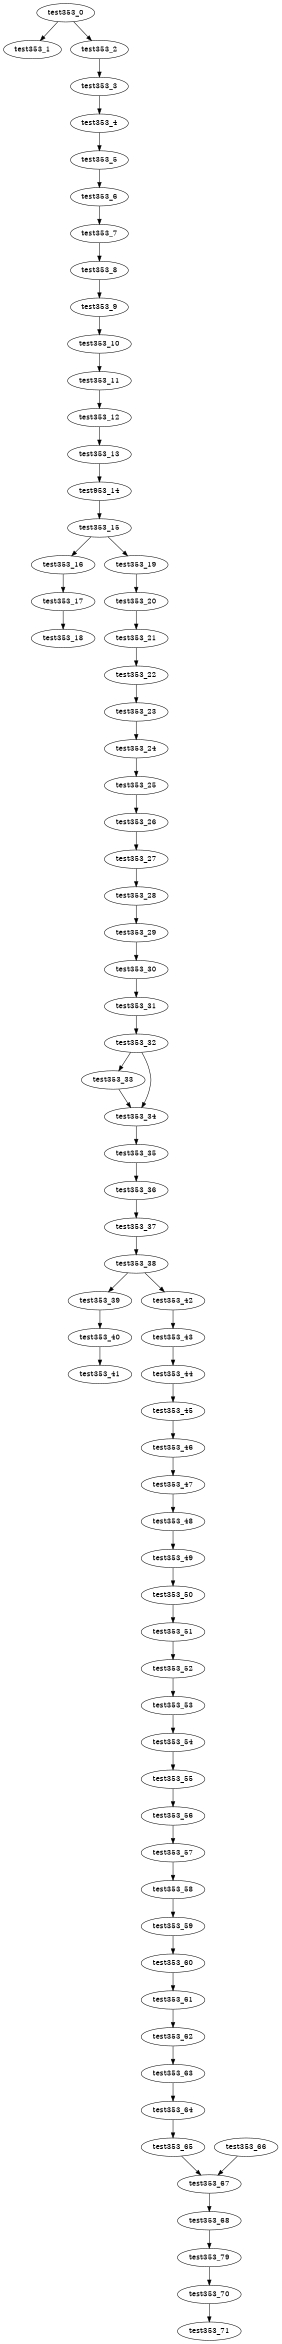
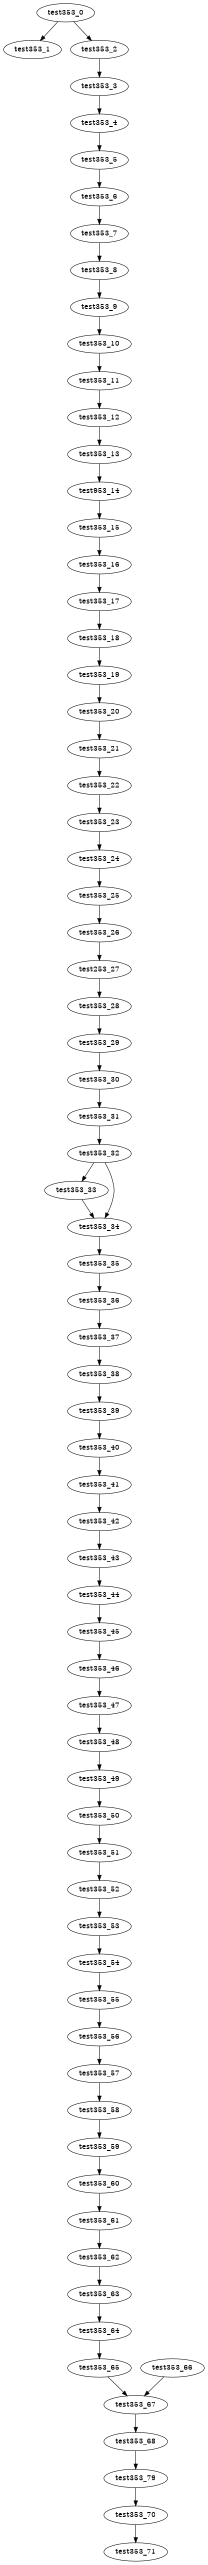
  digraph {
    test353_0
    test353_1
    test353_2
    test353_3
    test353_4
    test353_5
    test353_6
    test353_7
    test353_8
    test353_9
    test353_10
    test353_11
    test353_12
    test353_13
    n15 [label=test953_14]
    test353_15
    test353_16
    test353_17
    test353_18
    test353_19
    test353_20
    test353_21
    test353_22
    test353_23
    test353_24
    test353_25
    test353_26
-   test353_27
+   test353_27 [label=test253_27]
    test353_28
    test353_29
    test353_30
    test353_31
    test353_32
    test353_33
    test353_34
    test353_35
    test353_36
    test353_37
    test353_38
    test353_39
    test353_40
    test353_41
    test353_42
    test353_43
    test353_44
    test353_45
    test353_46
    test353_47
    test353_48
    test353_49
    test353_50
    test353_51
    test353_52
    test353_53
    test353_54
    test353_55
    test353_56
    test353_57
    test353_58
    test353_59
    test353_60
    test353_61
    test353_62
    test353_63
    test353_64
    test353_65
    test353_67
    test353_66
    test353_68
    n70 [label=test353_79]
    test353_70
    test353_71
    test353_0 -> test353_1
    test353_0 -> test353_2
    test353_2 -> test353_3
    test353_3 -> test353_4
    test353_4 -> test353_5
    test353_5 -> test353_6
    test353_6 -> test353_7
    test353_7 -> test353_8
    test353_8 -> test353_9
    test353_9 -> test353_10
    test353_10 -> test353_11
    test353_11 -> test353_12
    test353_12 -> test353_13
    test353_13 -> n15
    n15 -> test353_15
    test353_15 -> test353_16
    test353_16 -> test353_17
    test353_17 -> test353_18
-   test353_15 -> test353_19
+   test353_18 -> test353_19
    test353_19 -> test353_20
    test353_20 -> test353_21
    test353_21 -> test353_22
    test353_22 -> test353_23
    test353_23 -> test353_24
    test353_24 -> test353_25
    test353_25 -> test353_26
    test353_26 -> test353_27
    test353_27 -> test353_28
    test353_28 -> test353_29
    test353_29 -> test353_30
    test353_30 -> test353_31
    test353_31 -> test353_32
    test353_32 -> test353_33
    test353_32 -> test353_34
    test353_33 -> test353_34
    test353_34 -> test353_35
    test353_35 -> test353_36
    test353_36 -> test353_37
    test353_37 -> test353_38
    test353_38 -> test353_39
    test353_39 -> test353_40
    test353_40 -> test353_41
-   test353_38 -> test353_42
+   test353_41 -> test353_42
    test353_42 -> test353_43
    test353_43 -> test353_44
    test353_44 -> test353_45
    test353_45 -> test353_46
    test353_46 -> test353_47
    test353_47 -> test353_48
    test353_48 -> test353_49
    test353_49 -> test353_50
    test353_50 -> test353_51
    test353_51 -> test353_52
    test353_52 -> test353_53
    test353_53 -> test353_54
    test353_54 -> test353_55
    test353_55 -> test353_56
    test353_56 -> test353_57
    test353_57 -> test353_58
    test353_58 -> test353_59
    test353_59 -> test353_60
    test353_60 -> test353_61
    test353_61 -> test353_62
    test353_62 -> test353_63
    test353_63 -> test353_64
    test353_64 -> test353_65
    test353_65 -> test353_67
    test353_67 -> test353_68
    test353_66 -> test353_67
    test353_68 -> n70
    n70 -> test353_70
    test353_70 -> test353_71
  }
